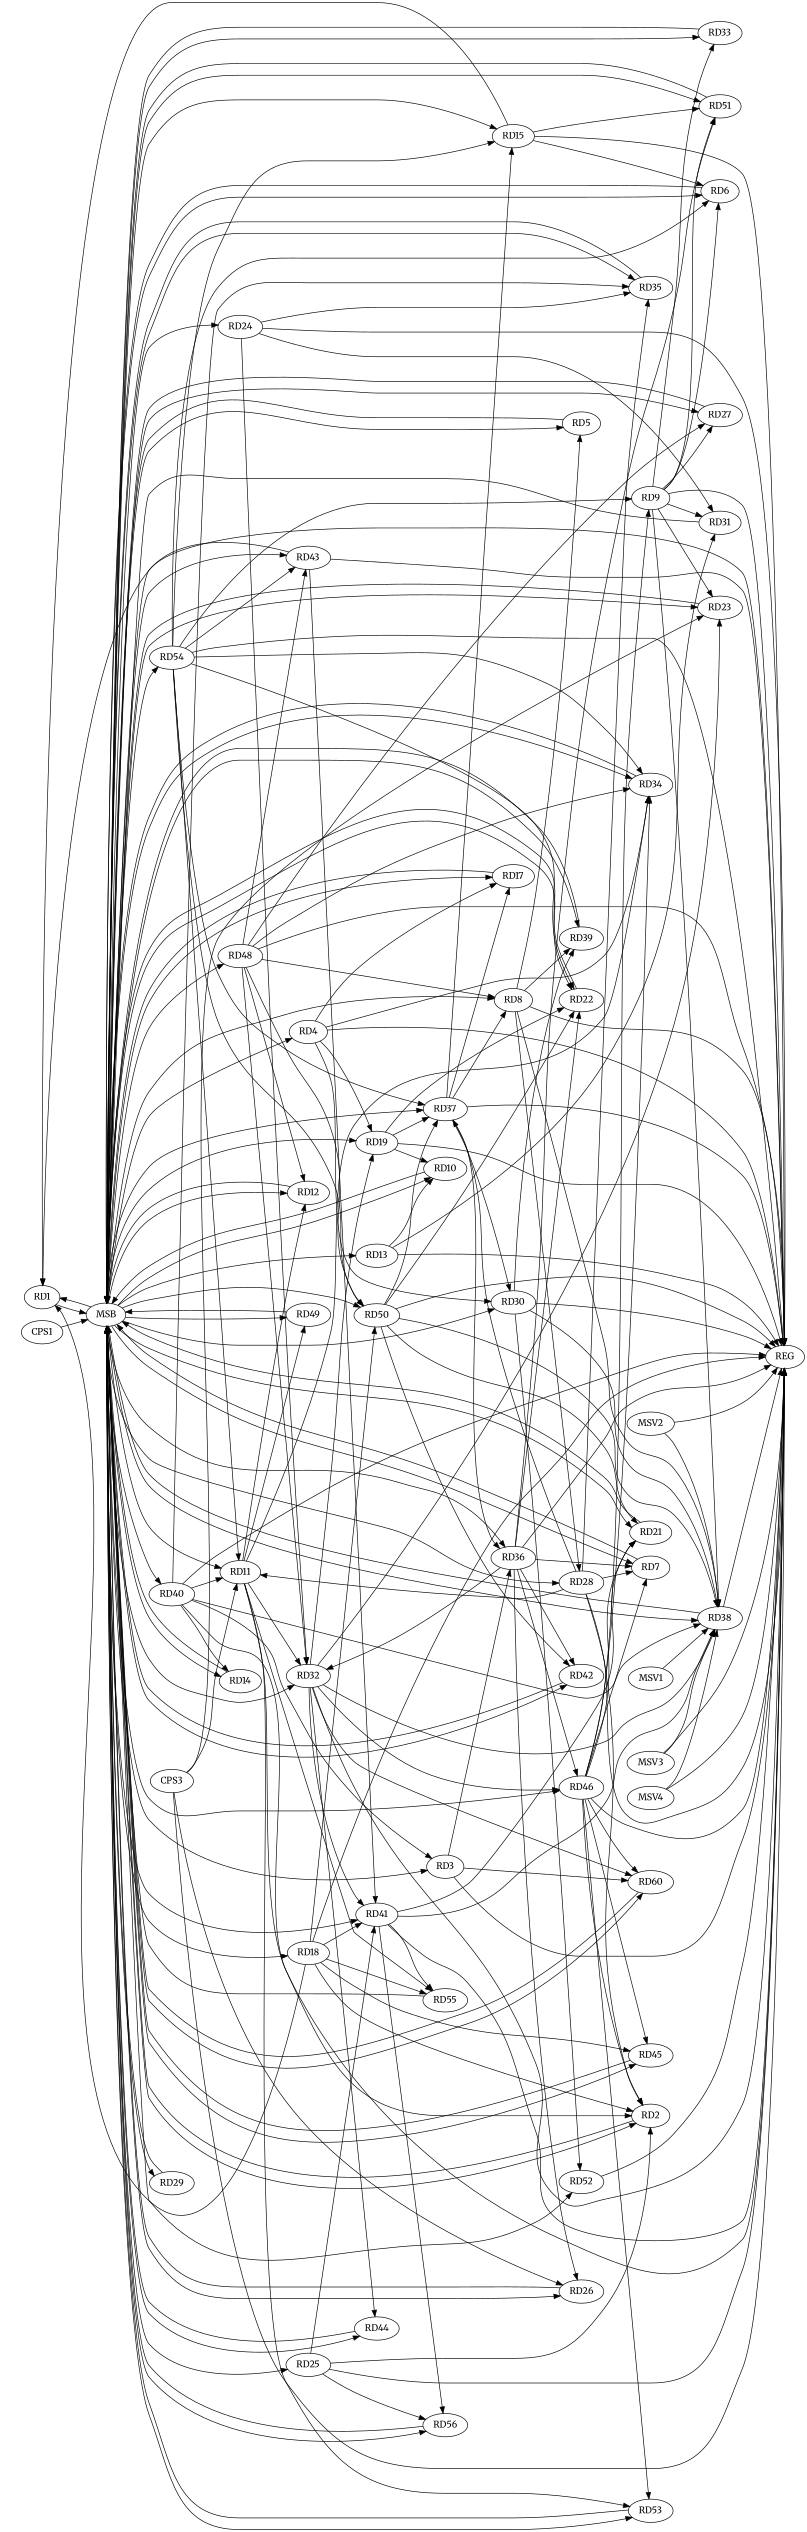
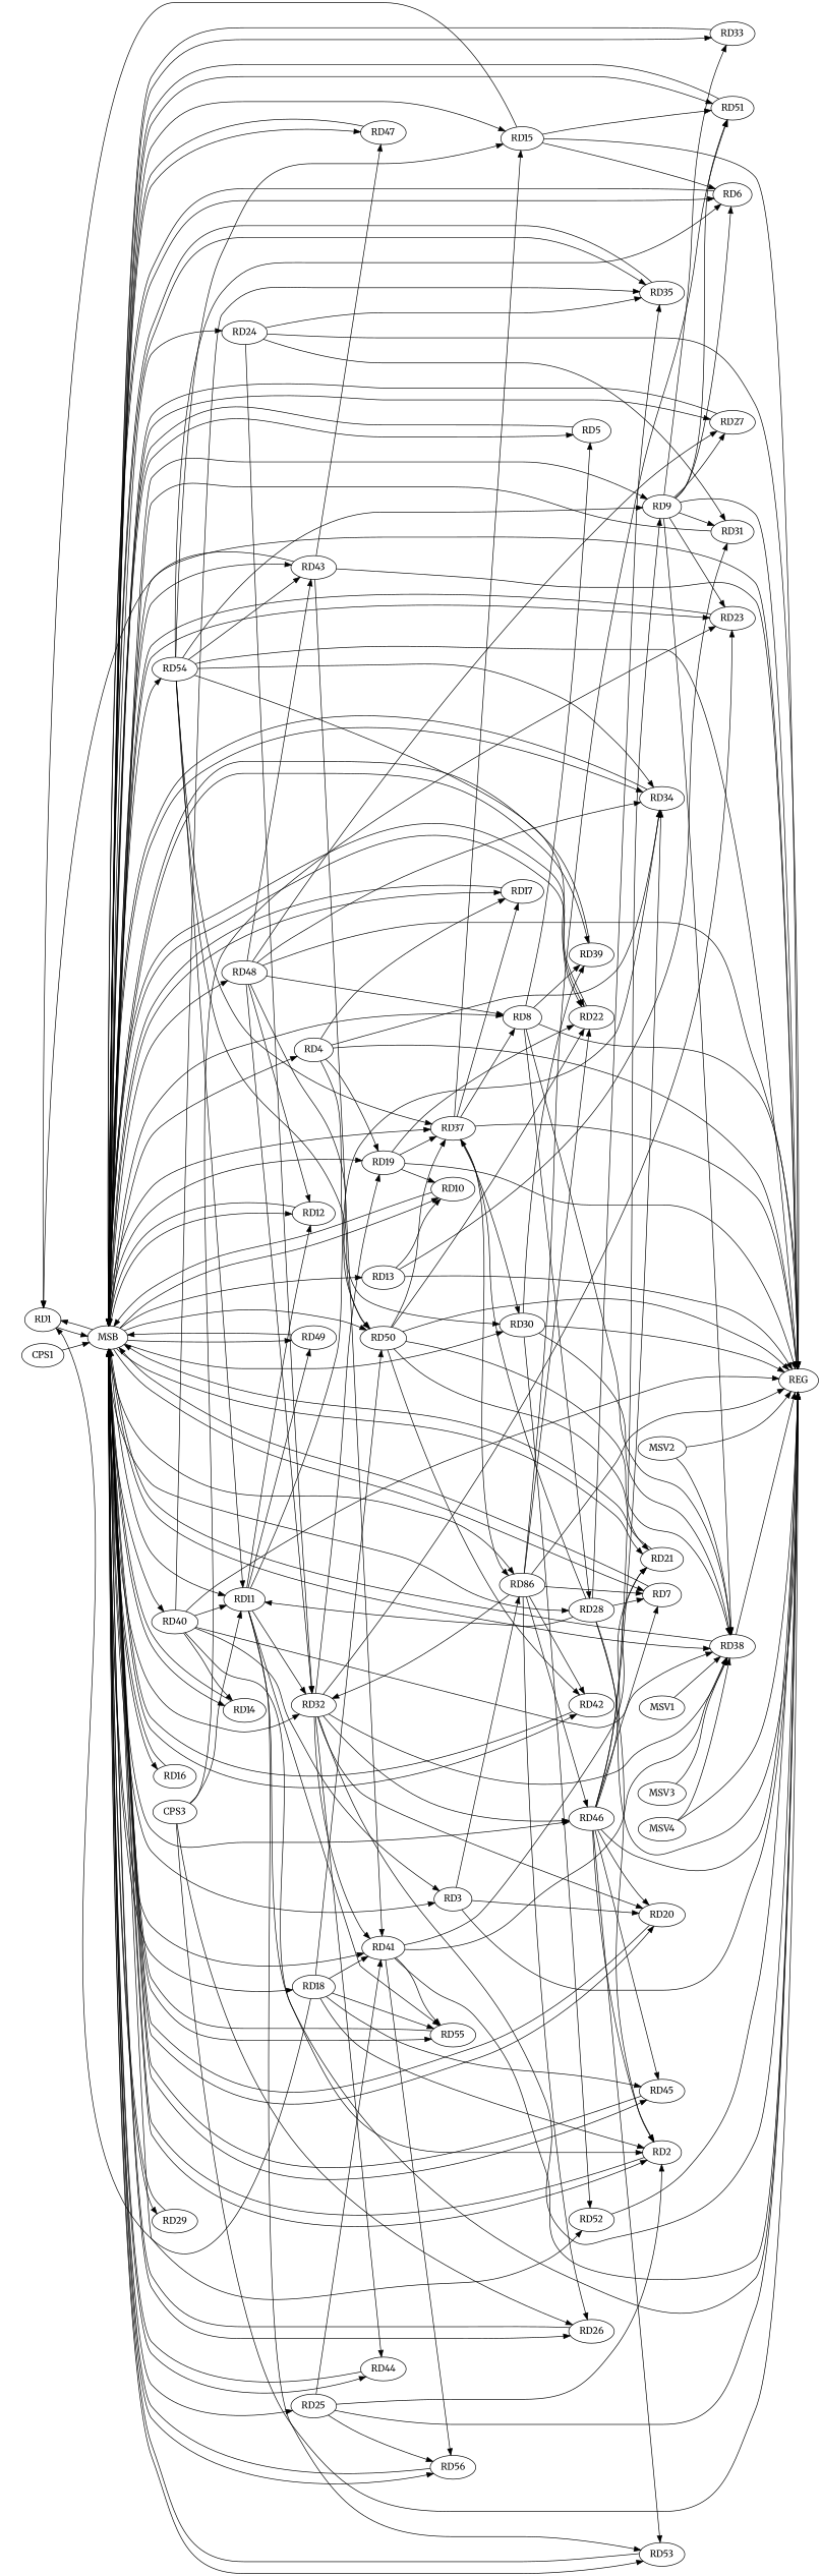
  strict digraph {
    fontname=Merriweather
    rankdir=LR
    node [fontname=Merriweather]
    edge [fontname=Merriweather]
    n1 [label=RD1]
    n2 [label=MSB]
    n3 [label=RD2]
    n4 [label=RD3]
-   n5 [label=RD60]
-   n6 [label=RD36]
+   n5 [label=RD20]
+   n6 [label=RD86]
    n7 [label=REG]
    n8 [label=RD4]
    n9 [label=RD17]
    n10 [label=RD19]
    n11 [label=RD30]
    n12 [label=RD34]
    n13 [label=RD5]
    n14 [label=RD6]
    n15 [label=RD7]
    n16 [label=RD8]
    n17 [label=RD28]
    n18 [label=RD38]
    n19 [label=RD39]
    n20 [label=RD9]
    n21 [label=RD23]
    n22 [label=RD27]
    n23 [label=RD33]
    n24 [label=RD51]
    n25 [label=RD10]
    n26 [label=RD11]
    n27 [label=RD12]
    n28 [label=RD32]
    n29 [label=RD49]
    n30 [label=RD53]
    n31 [label=RD55]
    n32 [label=RD13]
    n33 [label=RD14]
    n34 [label=RD15]
+   n35 [label=RD16]
    n36 [label=RD18]
    n37 [label=RD41]
    n38 [label=RD45]
    n39 [label=RD50]
    n40 [label=RD22]
    n41 [label=RD37]
    n42 [label=RD21]
    n43 [label=RD24]
    n44 [label=RD35]
    n45 [label=RD25]
    n46 [label=RD56]
    n47 [label=RD26]
    n48 [label=RD29]
    n49 [label=RD52]
    n50 [label=RD44]
    n51 [label=RD46]
    n52 [label=RD42]
    n53 [label=RD40]
    n54 [label=RD43]
+   n55 [label=RD47]
    n56 [label=RD48]
    n57 [label=RD54]
    n58 [label=RD31]
    n59 [label=CPS1]
    n60 [label=CPS3]
    n61 [label=MSV1]
    n62 [label=MSV2]
    n63 [label=MSV3]
    n64 [label=MSV4]
    n1 -> n2
    n2 -> n1
    n2 -> n3
    n2 -> n4
    n2 -> n5
    n2 -> n6
    n2 -> n7
    n2 -> n8
    n2 -> n9
    n2 -> n10
    n2 -> n11
    n2 -> n12
    n2 -> n13
    n2 -> n14
    n2 -> n15
    n2 -> n16
    n2 -> n17
    n2 -> n18
    n2 -> n19
+   n2 -> n20
    n2 -> n21
    n2 -> n22
    n2 -> n23
    n2 -> n24
    n2 -> n25
    n2 -> n26
    n2 -> n27
    n2 -> n28
    n2 -> n29
    n2 -> n30
+   n2 -> n31
    n2 -> n32
    n2 -> n33
    n2 -> n34
+   n2 -> n35
    n2 -> n36
    n2 -> n37
    n2 -> n38
    n2 -> n39
    n2 -> n40
    n2 -> n41
    n2 -> n42
    n2 -> n43
    n2 -> n44
    n2 -> n45
    n2 -> n46
    n2 -> n47
    n2 -> n48
    n2 -> n49
    n2 -> n50
    n2 -> n51
    n2 -> n52
    n2 -> n53
    n2 -> n54
+   n2 -> n55
    n2 -> n56
    n2 -> n57
    n3 -> n2
    n4 -> n5
    n4 -> n6
    n4 -> n7
    n5 -> n2
    n6 -> n7
    n6 -> n15
    n6 -> n24
    n6 -> n28
    n6 -> n40
    n6 -> n47
    n6 -> n51
    n6 -> n52
    n8 -> n7
    n8 -> n9
    n8 -> n10
    n8 -> n11
    n8 -> n12
    n9 -> n2
    n10 -> n7
    n10 -> n25
    n10 -> n40
    n10 -> n41
    n11 -> n7
    n11 -> n18
    n11 -> n19
    n11 -> n49
    n12 -> n2
    n13 -> n2
    n14 -> n2
    n15 -> n2
    n16 -> n7
    n16 -> n13
    n16 -> n17
    n16 -> n18
    n16 -> n19
    n17 -> n3
    n17 -> n7
    n17 -> n15
    n17 -> n26
    n17 -> n41
    n17 -> n44
    n18 -> n2
    n18 -> n7
    n19 -> n2
    n20 -> n7
    n20 -> n14
    n20 -> n18
    n20 -> n21
    n20 -> n22
    n20 -> n23
    n20 -> n24
    n20 -> n58
    n21 -> n2
    n22 -> n2
    n23 -> n2
    n24 -> n2
    n25 -> n2
    n26 -> n7
    n26 -> n12
    n26 -> n27
    n26 -> n28
    n26 -> n29
    n26 -> n30
    n26 -> n31
    n27 -> n2
    n28 -> n5
    n28 -> n7
    n28 -> n10
    n28 -> n18
    n28 -> n21
    n28 -> n37
    n28 -> n50
    n28 -> n51
    n29 -> n2
    n30 -> n2
    n31 -> n2
    n32 -> n7
    n32 -> n25
    n32 -> n58
    n33 -> n2
    n34 -> n1
    n34 -> n7
    n34 -> n14
    n34 -> n24
+   n35 -> n2
    n36 -> n1
    n36 -> n3
-   n36 -> n7
    n36 -> n31
    n36 -> n37
    n36 -> n38
    n36 -> n39
    n37 -> n7
    n37 -> n18
    n37 -> n31
    n37 -> n42
    n37 -> n46
    n38 -> n2
    n39 -> n7
    n39 -> n18
    n39 -> n40
    n39 -> n41
    n39 -> n42
    n39 -> n52
    n40 -> n2
    n41 -> n6
    n41 -> n7
    n41 -> n9
    n41 -> n11
    n41 -> n16
    n41 -> n34
    n42 -> n2
    n43 -> n7
    n43 -> n28
    n43 -> n44
    n43 -> n58
    n44 -> n2
    n45 -> n3
    n45 -> n7
    n45 -> n37
    n45 -> n46
    n46 -> n2
    n47 -> n2
    n48 -> n2
    n49 -> n7
    n50 -> n2
    n51 -> n3
    n51 -> n5
    n51 -> n7
    n51 -> n12
    n51 -> n15
    n51 -> n20
    n51 -> n30
    n51 -> n38
    n51 -> n42
    n52 -> n2
    n53 -> n3
    n53 -> n4
    n53 -> n7
    n53 -> n18
    n53 -> n26
    n53 -> n33
    n53 -> n44
    n54 -> n1
    n54 -> n7
    n54 -> n37
+   n54 -> n55
+   n55 -> n2
    n56 -> n7
    n56 -> n12
    n56 -> n16
    n56 -> n22
    n56 -> n27
    n56 -> n28
    n56 -> n39
    n56 -> n54
    n57 -> n7
    n57 -> n12
    n57 -> n14
    n57 -> n20
    n57 -> n26
    n57 -> n34
    n57 -> n39
    n57 -> n40
    n57 -> n41
    n57 -> n54
    n58 -> n2
    n59 -> n2
    n60 -> n7
    n60 -> n21
    n60 -> n26
    n60 -> n47
    n61 -> n18
    n62 -> n7
    n62 -> n18
-   n63 -> n7
    n63 -> n18
    n64 -> n7
    n64 -> n18
  }
